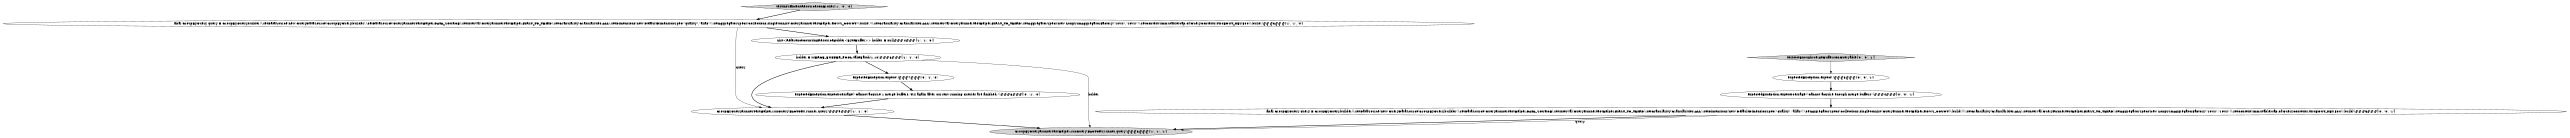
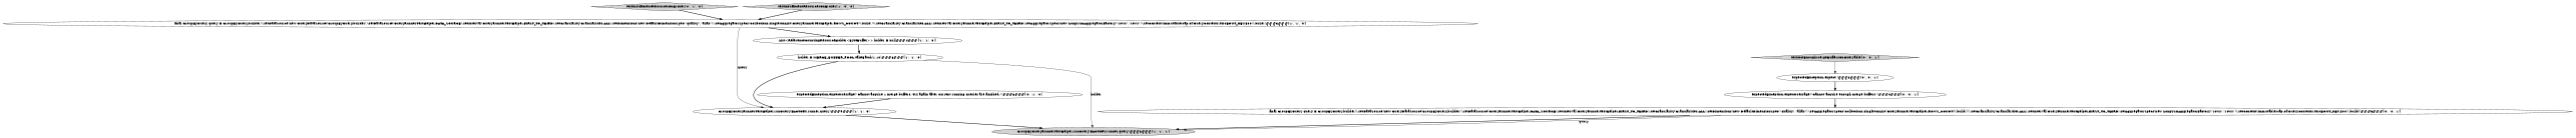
  digraph {
    node [fillcolor=white shape=ellipse style=filled]
    edge [style=bold]
    n1 [label="expectedException.expectMessage(\"Cannot acquire enough merge buffers\")@@@4@@@['0', '0', '1']"]
    n2 [label="final GroupByQuery query = GroupByQuery.builder().setDataSource(new QueryDataSource(GroupByQuery.builder().setDataSource(QueryRunnerTestHelper.DATA_SOURCE).setInterval(QueryRunnerTestHelper.FIRST_TO_THIRD).setGranularity(Granularities.ALL).setDimensions(new DefaultDimensionSpec(\"quality\",\"alias\")).setAggregatorSpecs(Collections.singletonList(QueryRunnerTestHelper.ROWS_COUNT)).build())).setGranularity(Granularities.ALL).setInterval(QueryRunnerTestHelper.FIRST_TO_THIRD).setAggregatorSpecs(new LongSumAggregatorFactory(\"rows\",\"rows\")).setContext(ImmutableMap.of(QueryContexts.TIMEOUT_KEY,500)).build()@@@5@@@['0', '0', '1']"]
    n3 [fillcolor=lightgray label="GroupByQueryRunnerTestHelper.runQuery(FACTORY,runner,query)@@@6@@@['1', '1', '1']"]
    n4 [label="expectedException.expectMessage(\"Cannot acquire 1 merge buffers. Try again after current running queries are finished.\")@@@8@@@['0', '1', '0']"]
    n5 [label="GroupByQueryRunnerTestHelper.runQuery(FACTORY,runner,query)@@@9@@@['1', '1', '0']"]
    n6 [label="holder = MERGE_BUFFER_POOL.takeBatch(1,10)@@@6@@@['1', '1', '0']"]
-   n7 [label="expectedException.expect()@@@7@@@['0', '1', '0']"]
+   n8 [fillcolor=lightgray label="testInsufficientResourcesOnBroker['0', '1', '0']" shape=diamond]
    n9 [label="final GroupByQuery query = GroupByQuery.builder().setDataSource(new QueryDataSource(GroupByQuery.builder().setDataSource(QueryRunnerTestHelper.DATA_SOURCE).setInterval(QueryRunnerTestHelper.FIRST_TO_THIRD).setGranularity(Granularities.ALL).setDimensions(new DefaultDimensionSpec(\"quality\",\"alias\")).setAggregatorSpecs(Collections.singletonList(QueryRunnerTestHelper.ROWS_COUNT)).build())).setGranularity(Granularities.ALL).setInterval(QueryRunnerTestHelper.FIRST_TO_THIRD).setAggregatorSpecs(new LongSumAggregatorFactory(\"rows\",\"rows\")).setContext(ImmutableMap.of(QueryContexts.TIMEOUT_KEY,500)).build()@@@3@@@['1', '1', '0']"]
    n10 [label="List<ReferenceCountingResourceHolder<ByteBuffer>> holder = null@@@4@@@['1', '1', '0']"]
    n11 [label="expectedException.expect()@@@3@@@['0', '0', '1']"]
    n12 [fillcolor=lightgray label="testInsufficientResourcesOnBroker['1', '0', '0']" shape=diamond]
    n13 [fillcolor=lightgray label="testNotEnoughMergeBuffersOnQueryable['0', '0', '1']" shape=diamond]
    n1 -> n2
    n2 -> n3
    n2 -> n3 [label=query style=solid]
    n4 -> n5
    n5 -> n3
    n6 -> n3 [label=holder style=solid]
    n6 -> n5
-   n6 -> n7
-   n7 -> n4
+   n8 -> n9
    n9 -> n5 [label=query style=solid]
    n9 -> n10
    n10 -> n6
    n11 -> n1
    n12 -> n9
    n13 -> n11 [style=solid]
  }
